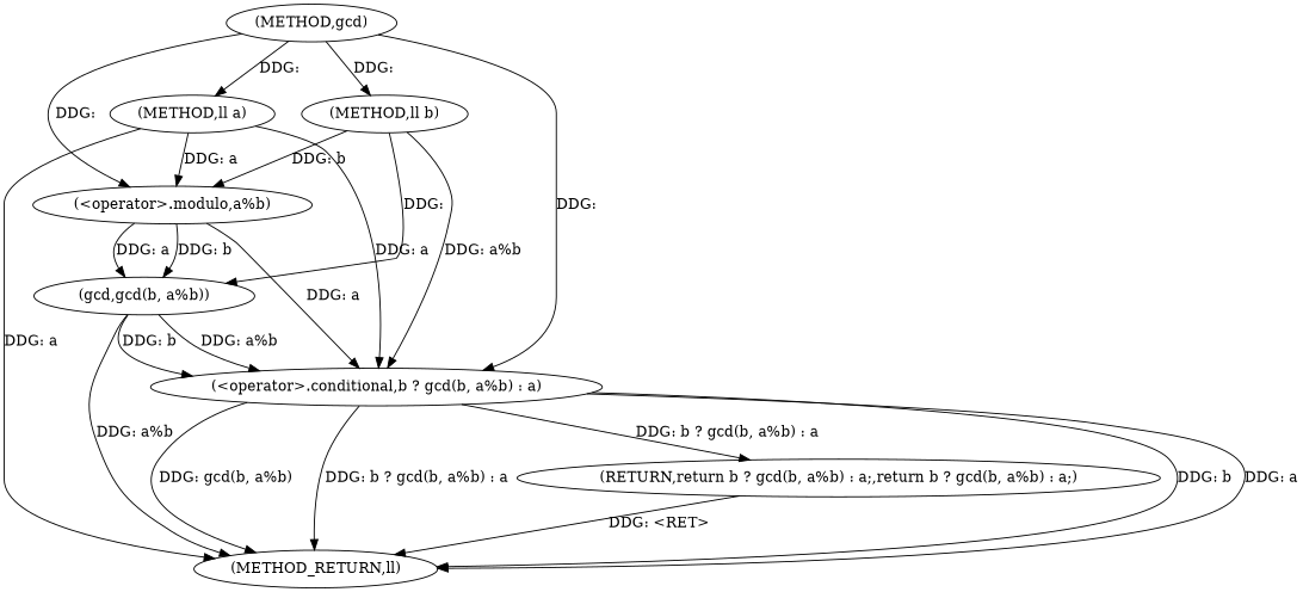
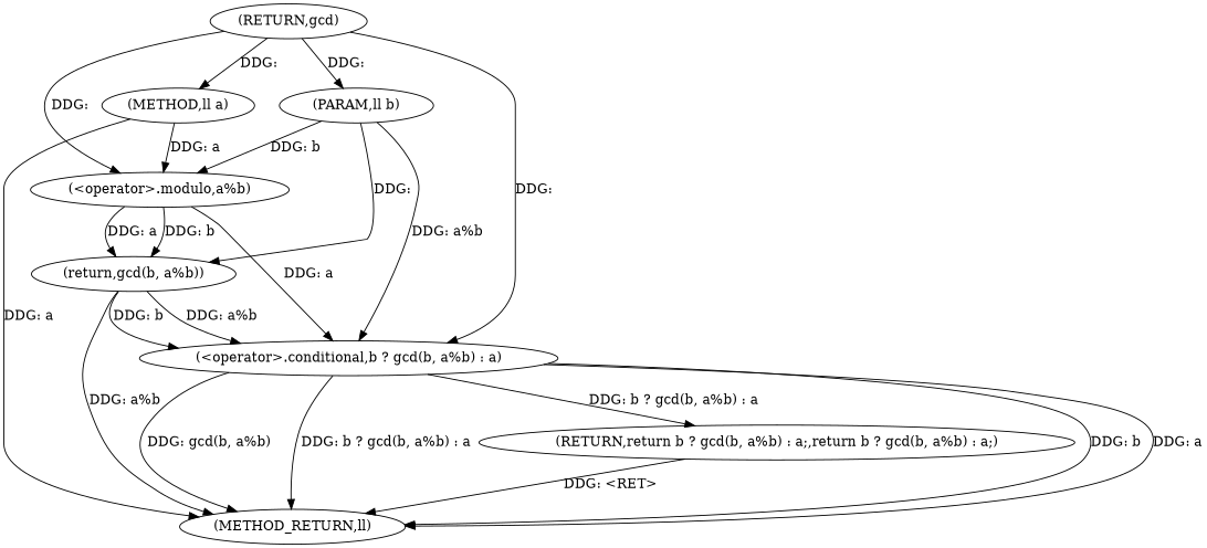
  digraph {
-   n1 [label="(METHOD,gcd)"]
+   n1 [label="(RETURN,gcd)"]
    n2 [label="(METHOD,ll a)"]
-   n3 [label="(METHOD,ll b)"]
+   n3 [label="(PARAM,ll b)"]
    n4 [label="(<operator>.conditional,b ? gcd(b, a%b) : a)"]
    n5 [label="(<operator>.modulo,a%b)"]
    n6 [label="(METHOD_RETURN,ll)"]
-   n7 [label="(gcd,gcd(b, a%b))"]
+   n7 [label="(return,gcd(b, a%b))"]
    n8 [label="(RETURN,return b ? gcd(b, a%b) : a;,return b ? gcd(b, a%b) : a;)"]
    n1 -> n2 [label="DDG: "]
    n1 -> n3 [label="DDG: "]
    n1 -> n4 [label="DDG: "]
    n1 -> n5 [label="DDG: "]
-   n2 -> n4 [label="DDG: a"]
    n2 -> n5 [label="DDG: a"]
    n2 -> n6 [label="DDG: a"]
    n3 -> n4 [label="DDG: a%b"]
    n3 -> n5 [label="DDG: b"]
    n3 -> n7 [label="DDG: "]
    n4 -> n6 [label="DDG: b"]
    n4 -> n6 [label="DDG: a"]
    n4 -> n6 [label="DDG: gcd(b, a%b)"]
    n4 -> n6 [label="DDG: b ? gcd(b, a%b) : a"]
    n4 -> n8 [label="DDG: b ? gcd(b, a%b) : a"]
    n5 -> n4 [label="DDG: a"]
    n5 -> n7 [label="DDG: b"]
    n5 -> n7 [label="DDG: a"]
    n7 -> n4 [label="DDG: b"]
    n7 -> n4 [label="DDG: a%b"]
    n7 -> n6 [label="DDG: a%b"]
    n8 -> n6 [label="DDG: <RET>"]
  }
